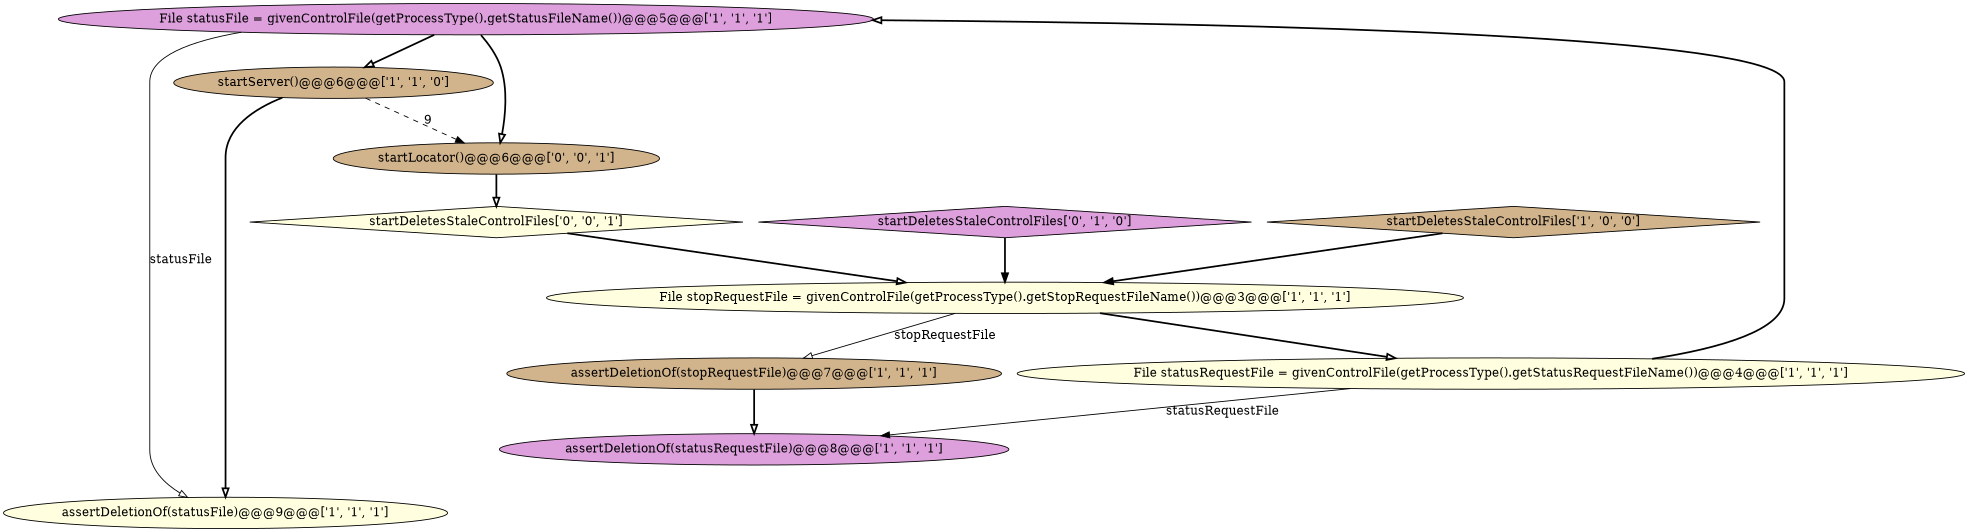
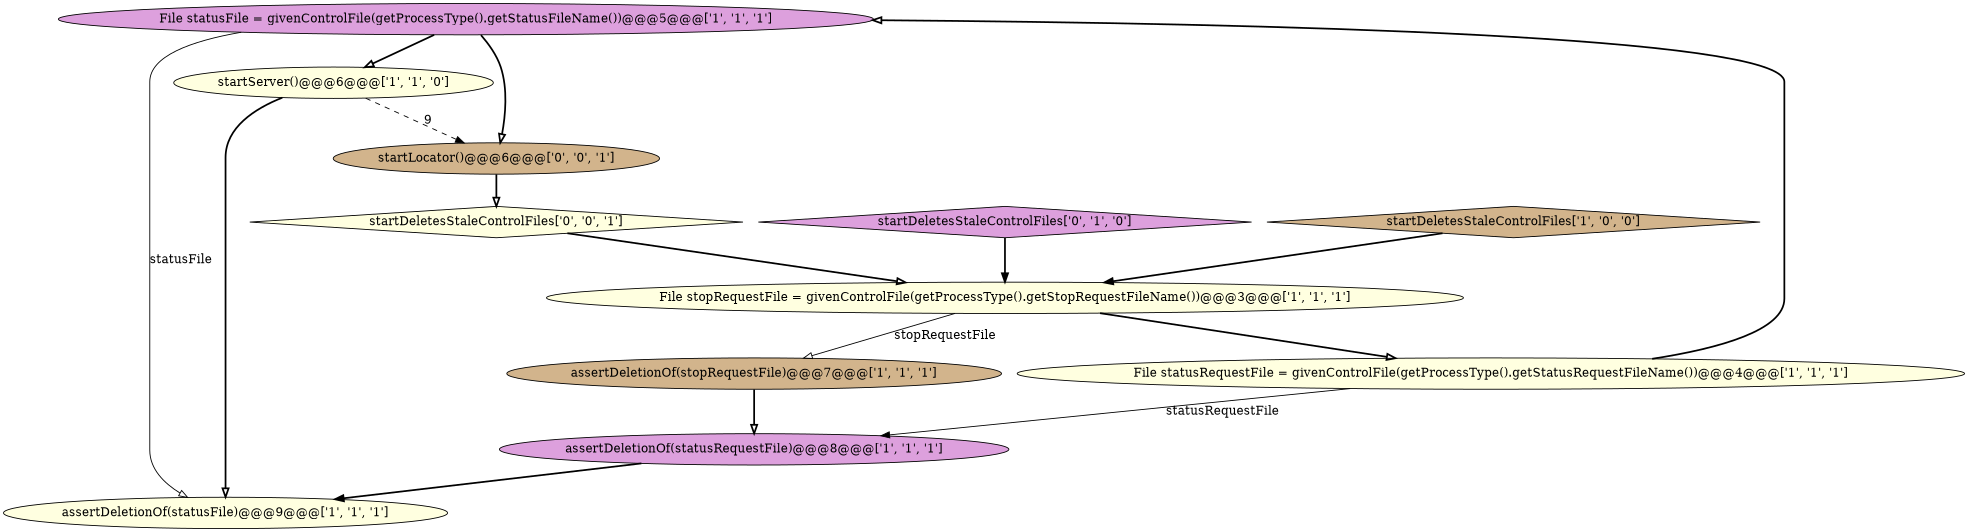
  digraph {
    node [fillcolor=lightyellow shape=ellipse style=filled]
    edge [arrowhead=onormal style=bold]
    n1 [label="assertDeletionOf(statusFile)@@@9@@@['1', '1', '1']"]
    n2 [fillcolor=plum label="File statusFile = givenControlFile(getProcessType().getStatusFileName())@@@5@@@['1', '1', '1']"]
    n3 [fillcolor=tan label="startLocator()@@@6@@@['0', '0', '1']"]
-   n4 [fillcolor=tan label="startServer()@@@6@@@['1', '1', '0']"]
+   n4 [label="startServer()@@@6@@@['1', '1', '0']"]
    n5 [label="startDeletesStaleControlFiles['0', '0', '1']" shape=diamond]
    n6 [fillcolor=tan label="assertDeletionOf(stopRequestFile)@@@7@@@['1', '1', '1']"]
    n7 [fillcolor=plum label="assertDeletionOf(statusRequestFile)@@@8@@@['1', '1', '1']"]
    n8 [fillcolor=plum label="startDeletesStaleControlFiles['0', '1', '0']" shape=diamond]
    n9 [label="File stopRequestFile = givenControlFile(getProcessType().getStopRequestFileName())@@@3@@@['1', '1', '1']"]
    n10 [label="File statusRequestFile = givenControlFile(getProcessType().getStatusRequestFileName())@@@4@@@['1', '1', '1']"]
    n11 [fillcolor=tan label="startDeletesStaleControlFiles['1', '0', '0']" shape=diamond]
    n2 -> n1 [label=statusFile style=solid]
    n2 -> n3
    n2 -> n4
    n3 -> n5
    n4 -> n1
    n4 -> n3 [arrowhead=normal label=9 style=dashed]
    n5 -> n9
    n6 -> n7
+   n7 -> n1 [arrowhead=normal]
    n8 -> n9 [arrowhead=normal]
    n9 -> n6 [label=stopRequestFile style=solid]
    n9 -> n10
    n10 -> n2
    n10 -> n7 [arrowhead=normal label=statusRequestFile style=solid]
    n11 -> n9 [arrowhead=normal]
  }
